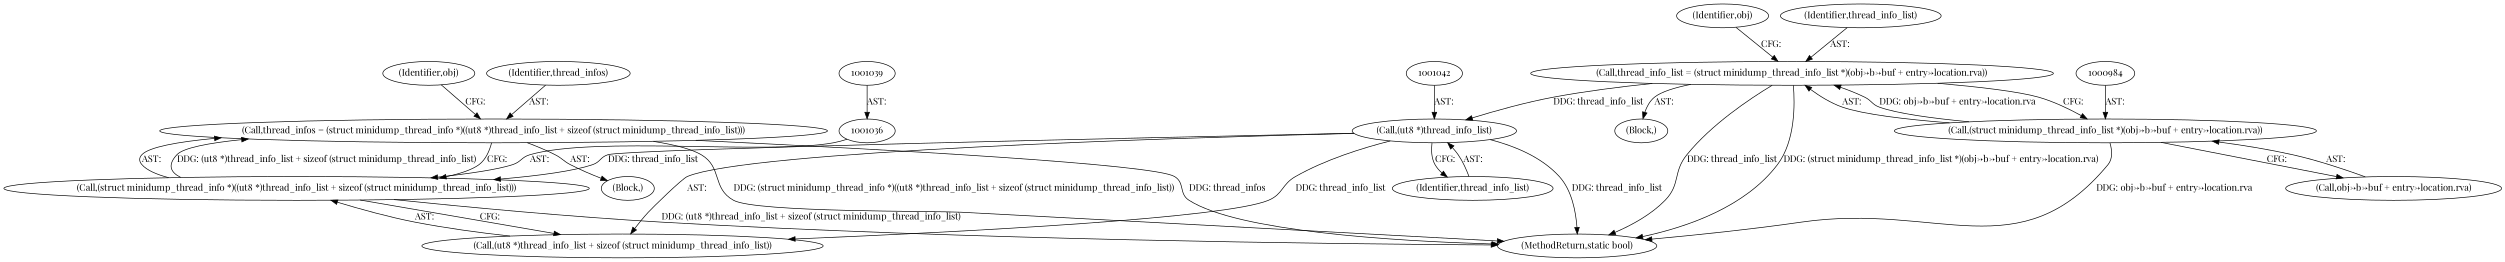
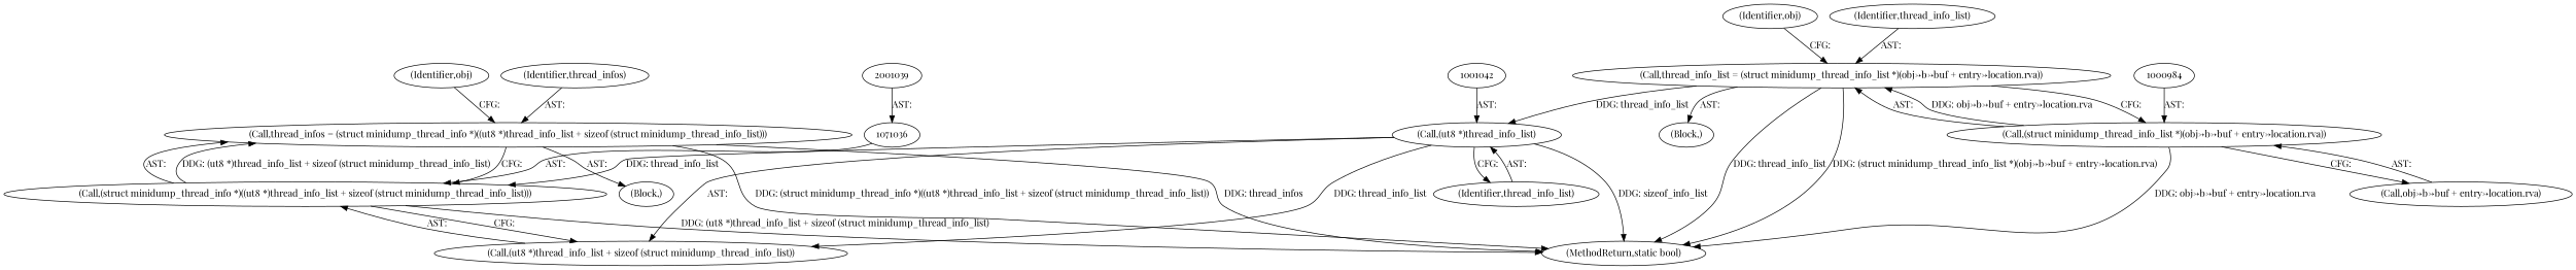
  digraph {
    fontname="Playfair Display"
    node [fontname="Playfair Display"]
    edge [fontname="Playfair Display"]
    n1 [label="(Call,thread_infos = (struct minidump_thread_info *)((ut8 *)thread_info_list + sizeof (struct minidump_thread_info_list)))"]
    n2 [label="(Call,(struct minidump_thread_info *)((ut8 *)thread_info_list + sizeof (struct minidump_thread_info_list)))"]
    n3 [label="(Block,)"]
    n4 [label="(MethodReturn,static bool)"]
    n5 [label="(Call,(ut8 *)thread_info_list + sizeof (struct minidump_thread_info_list))"]
    n6 [label="(Call,(ut8 *)thread_info_list)"]
    n7 [label="(Identifier,thread_info_list)"]
    n8 [label="(Call,thread_info_list = (struct minidump_thread_info_list *)(obj->b->buf + entry->location.rva))"]
    n9 [label="(Call,(struct minidump_thread_info_list *)(obj->b->buf + entry->location.rva))"]
    n10 [label="(Block,)"]
    n11 [label="(Call,obj->b->buf + entry->location.rva)"]
    n12 [label="(Identifier,obj)"]
    n13 [label="(Identifier,obj)"]
    n14 [label="(Identifier,thread_info_list)"]
    n15 [label="(Identifier,thread_infos)"]
-   1001036
-   1001039
+   1001036 [label=1071036]
+   1001039 [label=2001039]
    1001042
    1000984
    n1 -> n2 [label="CFG: "]
    n1 -> n3 [label="AST: "]
    n1 -> n4 [label="DDG: (struct minidump_thread_info *)((ut8 *)thread_info_list + sizeof (struct minidump_thread_info_list))"]
    n1 -> n4 [label="DDG: thread_infos"]
    n2 -> n1 [label="AST: "]
    n2 -> n1 [label="DDG: (ut8 *)thread_info_list + sizeof (struct minidump_thread_info_list)"]
    n2 -> n4 [label="DDG: (ut8 *)thread_info_list + sizeof (struct minidump_thread_info_list)"]
    n2 -> n5 [label="CFG: "]
    n5 -> n2 [label="AST: "]
    n6 -> n2 [label="DDG: thread_info_list"]
-   n6 -> n4 [label="DDG: thread_info_list"]
+   n6 -> n4 [label="DDG: sizeof_info_list"]
    n6 -> n5 [label="AST: "]
    n6 -> n5 [label="DDG: thread_info_list"]
    n6 -> n7 [label="CFG: "]
    n7 -> n6 [label="AST: "]
    n8 -> n4 [label="DDG: thread_info_list"]
    n8 -> n4 [label="DDG: (struct minidump_thread_info_list *)(obj->b->buf + entry->location.rva)"]
    n8 -> n6 [label="DDG: thread_info_list"]
    n8 -> n9 [label="CFG: "]
    n8 -> n10 [label="AST: "]
    n9 -> n4 [label="DDG: obj->b->buf + entry->location.rva"]
    n9 -> n8 [label="AST: "]
    n9 -> n8 [label="DDG: obj->b->buf + entry->location.rva"]
    n9 -> n11 [label="CFG: "]
    n11 -> n9 [label="AST: "]
    n12 -> n1 [label="CFG: "]
    n13 -> n8 [label="CFG: "]
    n14 -> n8 [label="AST: "]
    n15 -> n1 [label="AST: "]
    1001036 -> n2 [label="AST: "]
    1001039 -> 1001036 [label="AST: "]
    1001042 -> n6 [label="AST: "]
    1000984 -> n9 [label="AST: "]
  }
